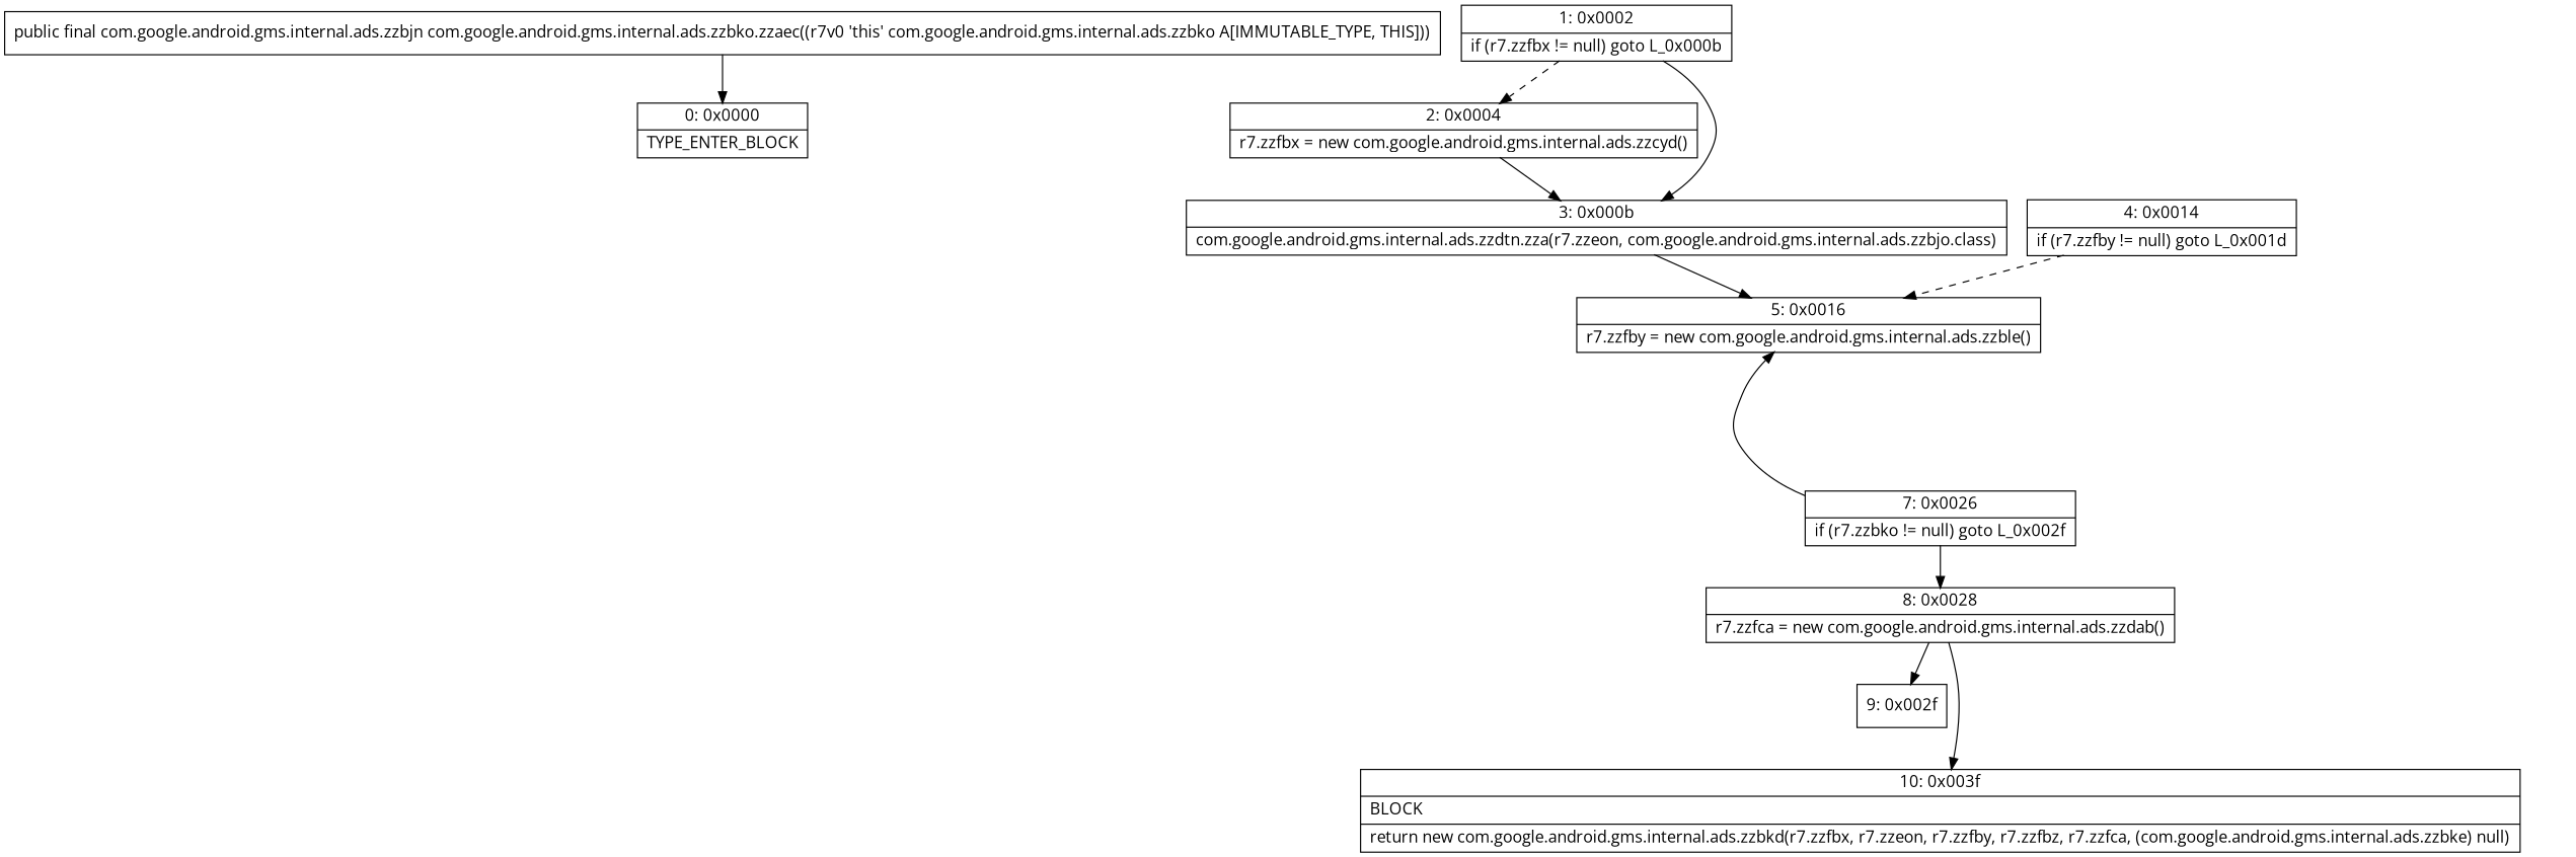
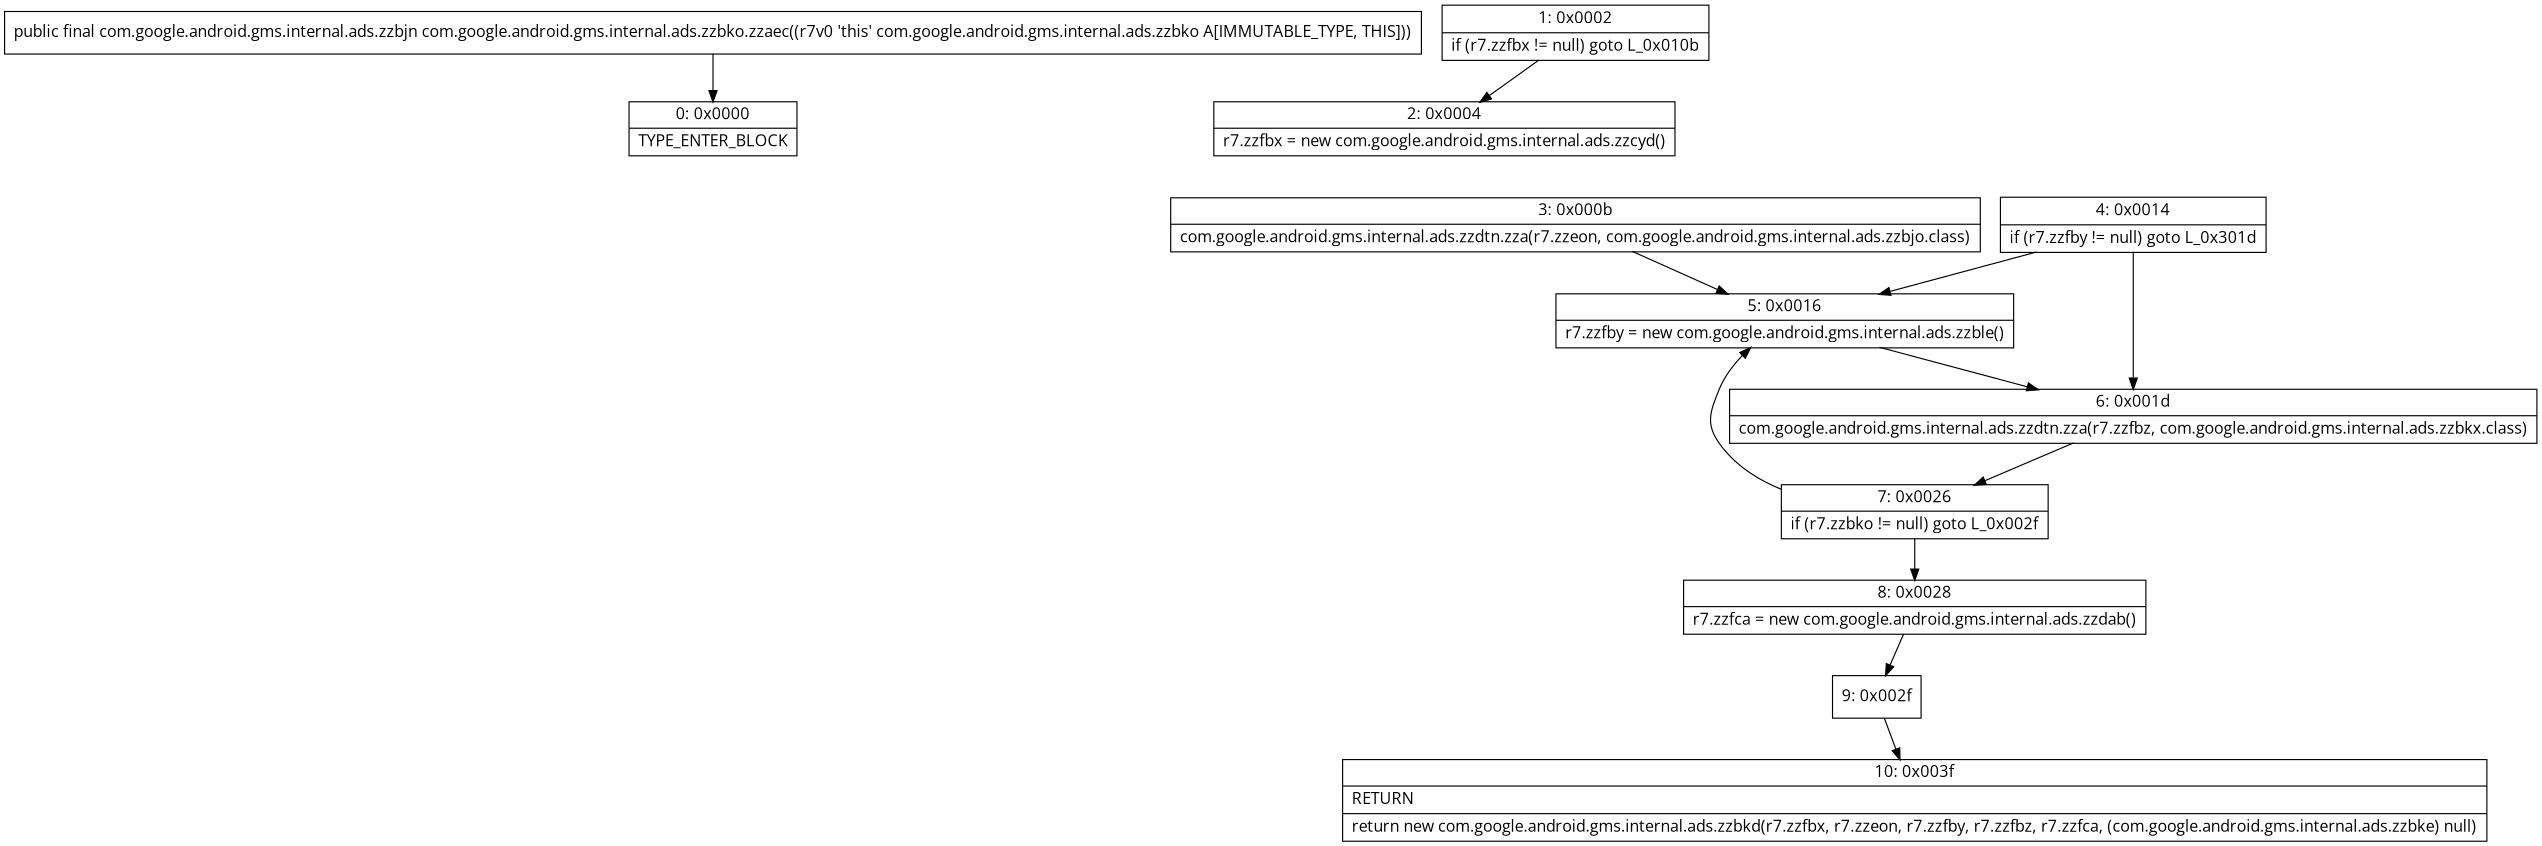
  digraph {
    fontname="Open Sans"
    node [fontname="Open Sans" shape=record]
    edge [fontname="Open Sans"]
    n1 [label="{0\:\ 0x0000|TYPE_ENTER_BLOCK\l}"]
-   n2 [label="{1\:\ 0x0002|if (r7.zzfbx != null) goto L_0x000b\l}"]
+   n2 [label="{1\:\ 0x0002|if (r7.zzfbx != null) goto L_0x010b\l}"]
    n3 [label="{2\:\ 0x0004|r7.zzfbx = new com.google.android.gms.internal.ads.zzcyd()\l}"]
    n4 [label="{3\:\ 0x000b|com.google.android.gms.internal.ads.zzdtn.zza(r7.zzeon, com.google.android.gms.internal.ads.zzbjo.class)\l}"]
    n5 [label="{5\:\ 0x0016|r7.zzfby = new com.google.android.gms.internal.ads.zzble()\l}"]
-   n6 [label="{4\:\ 0x0014|if (r7.zzfby != null) goto L_0x001d\l}"]
+   n6 [label="{4\:\ 0x0014|if (r7.zzfby != null) goto L_0x301d\l}"]
+   n7 [label="{6\:\ 0x001d|com.google.android.gms.internal.ads.zzdtn.zza(r7.zzfbz, com.google.android.gms.internal.ads.zzbkx.class)\l}"]
    n8 [label="{7\:\ 0x0026|if (r7.zzbko != null) goto L_0x002f\l}"]
    n9 [label="{8\:\ 0x0028|r7.zzfca = new com.google.android.gms.internal.ads.zzdab()\l}"]
    n10 [label="{9\:\ 0x002f}"]
-   n11 [label="{10\:\ 0x003f|BLOCK\l|return new com.google.android.gms.internal.ads.zzbkd(r7.zzfbx, r7.zzeon, r7.zzfby, r7.zzfbz, r7.zzfca, (com.google.android.gms.internal.ads.zzbke) null)\l}"]
+   n11 [label="{10\:\ 0x003f|RETURN\l|return new com.google.android.gms.internal.ads.zzbkd(r7.zzfbx, r7.zzeon, r7.zzfby, r7.zzfbz, r7.zzfca, (com.google.android.gms.internal.ads.zzbke) null)\l}"]
    n12 [label="{public final com.google.android.gms.internal.ads.zzbjn com.google.android.gms.internal.ads.zzbko.zzaec((r7v0 'this' com.google.android.gms.internal.ads.zzbko A[IMMUTABLE_TYPE, THIS])) }"]
-   n2 -> n3 [style=dashed]
-   n2 -> n4
-   n3 -> n4
+   n2 -> n3 [style=solid]
    n4 -> n5
-   n6 -> n5 [style=dashed]
+   n5 -> n7
+   n6 -> n5 [style=solid]
+   n6 -> n7
+   n7 -> n8
    n8 -> n5
    n8 -> n9 [style=solid]
    n9 -> n10
-   n9 -> n11
+   n10 -> n11
    n12 -> n1
  }
